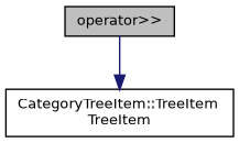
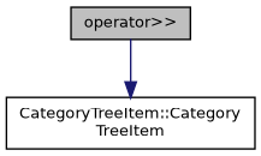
  digraph {
    rankdir=TB
    fontname="DejaVu Sans"
    node [color=black fontname="DejaVu Sans" fontsize=10 shape=record style=filled]
    n1 [fillcolor=grey75 fontcolor=black height=0.2 label="operator\>\>" width=0.4]
-   n2 [fillcolor=white height=0.2 label="CategoryTreeItem::TreeItem\lTreeItem" width=0.4]
+   n2 [fillcolor=white height=0.2 label="CategoryTreeItem::Category\lTreeItem" width=0.4]
    n1 -> n2 [color=midnightblue fontname="DejaVu Sans" fontsize=10 labelfontname=Helvetica labelfontsize=10 style=solid]
  }
